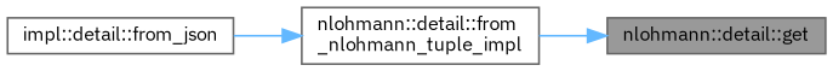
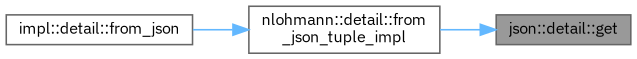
  digraph {
    fontname="IBM Plex Sans"
    rankdir=RL
    node [color=grey40 fillcolor=white fontname="IBM Plex Sans" fontsize=10 shape=box style=filled]
    edge [color=steelblue1 dir=back fontname="IBM Plex Sans" fontsize=10 labelfontname=Helvetica labelfontsize=10 style=solid]
-   n1 [color=gray40 fillcolor=grey60 fontcolor=black height=0.2 label="nlohmann::detail::get" width=0.4]
-   n2 [height=0.2 label="nlohmann::detail::from\l_nlohmann_tuple_impl" width=0.4]
+   n1 [color=gray40 fillcolor=grey60 fontcolor=black height=0.2 label="json::detail::get" width=0.4]
+   n2 [height=0.2 label="nlohmann::detail::from\l_json_tuple_impl" width=0.4]
    n3 [height=0.2 label="impl::detail::from_json" width=0.4]
    n1 -> n2
    n2 -> n3
  }
